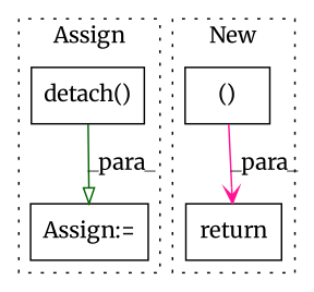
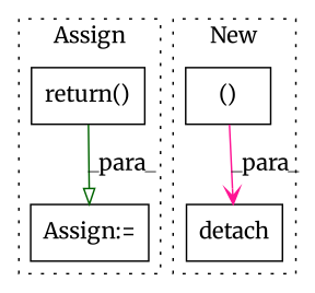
  digraph {
    fontname=Merriweather
    node [fontname=Merriweather l=3 shape=box]
    edge [fontname=Merriweather]
-   n1 [a=75 l=11 label="detach()" s=5311]
+   n1 [a=75 l=11 label="return()" s=5311]
    n2 [a=68 label="Assign:=" s=5308]
-   n3 [a=93 l=7 label=return s=5190]
+   n3 [a=93 l=7 label=detach s=5190]
    n4 [a=54 label="()" s=5198]
    subgraph cluster_1 {
      label=Assign
      style=dotted
      n1
      n2
    }
    subgraph cluster_2 {
      label=New
      style=dotted
      n3
      n4
    }
    n1 -> n2 [arrowhead=onormal color=darkgreen label=_para_]
    n4 -> n3 [arrowhead=vee color=deeppink label=_para_]
  }
